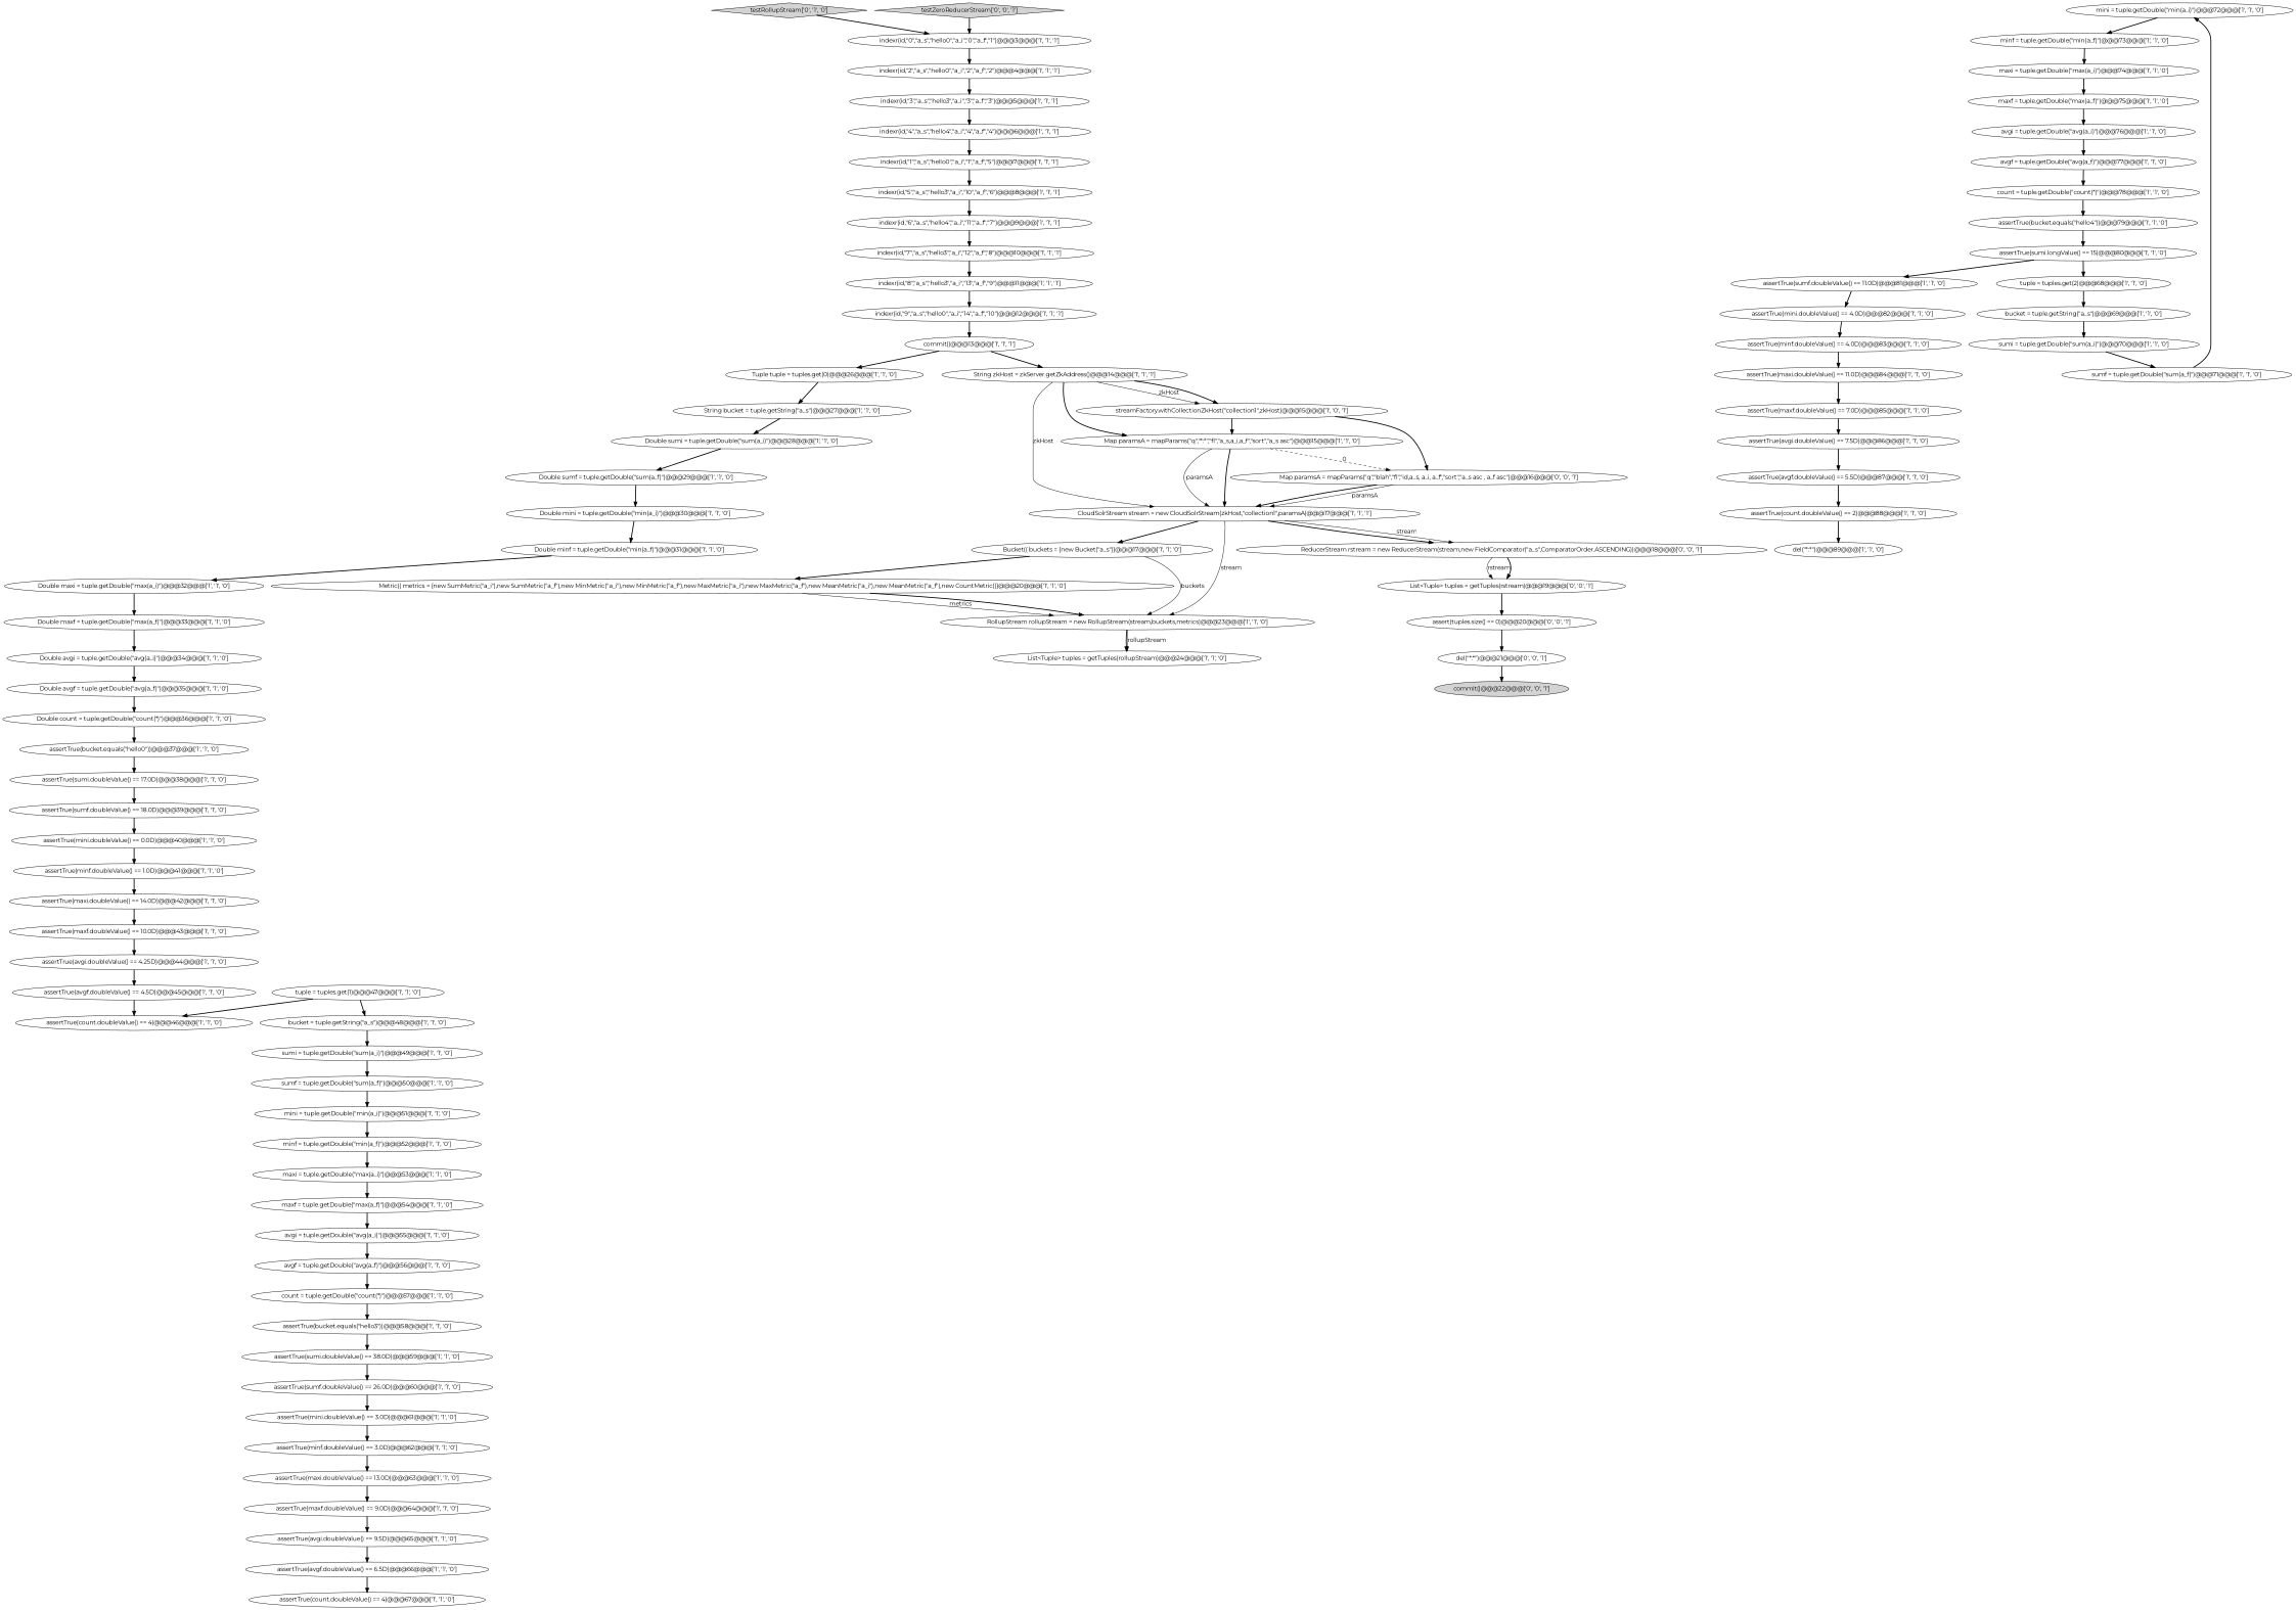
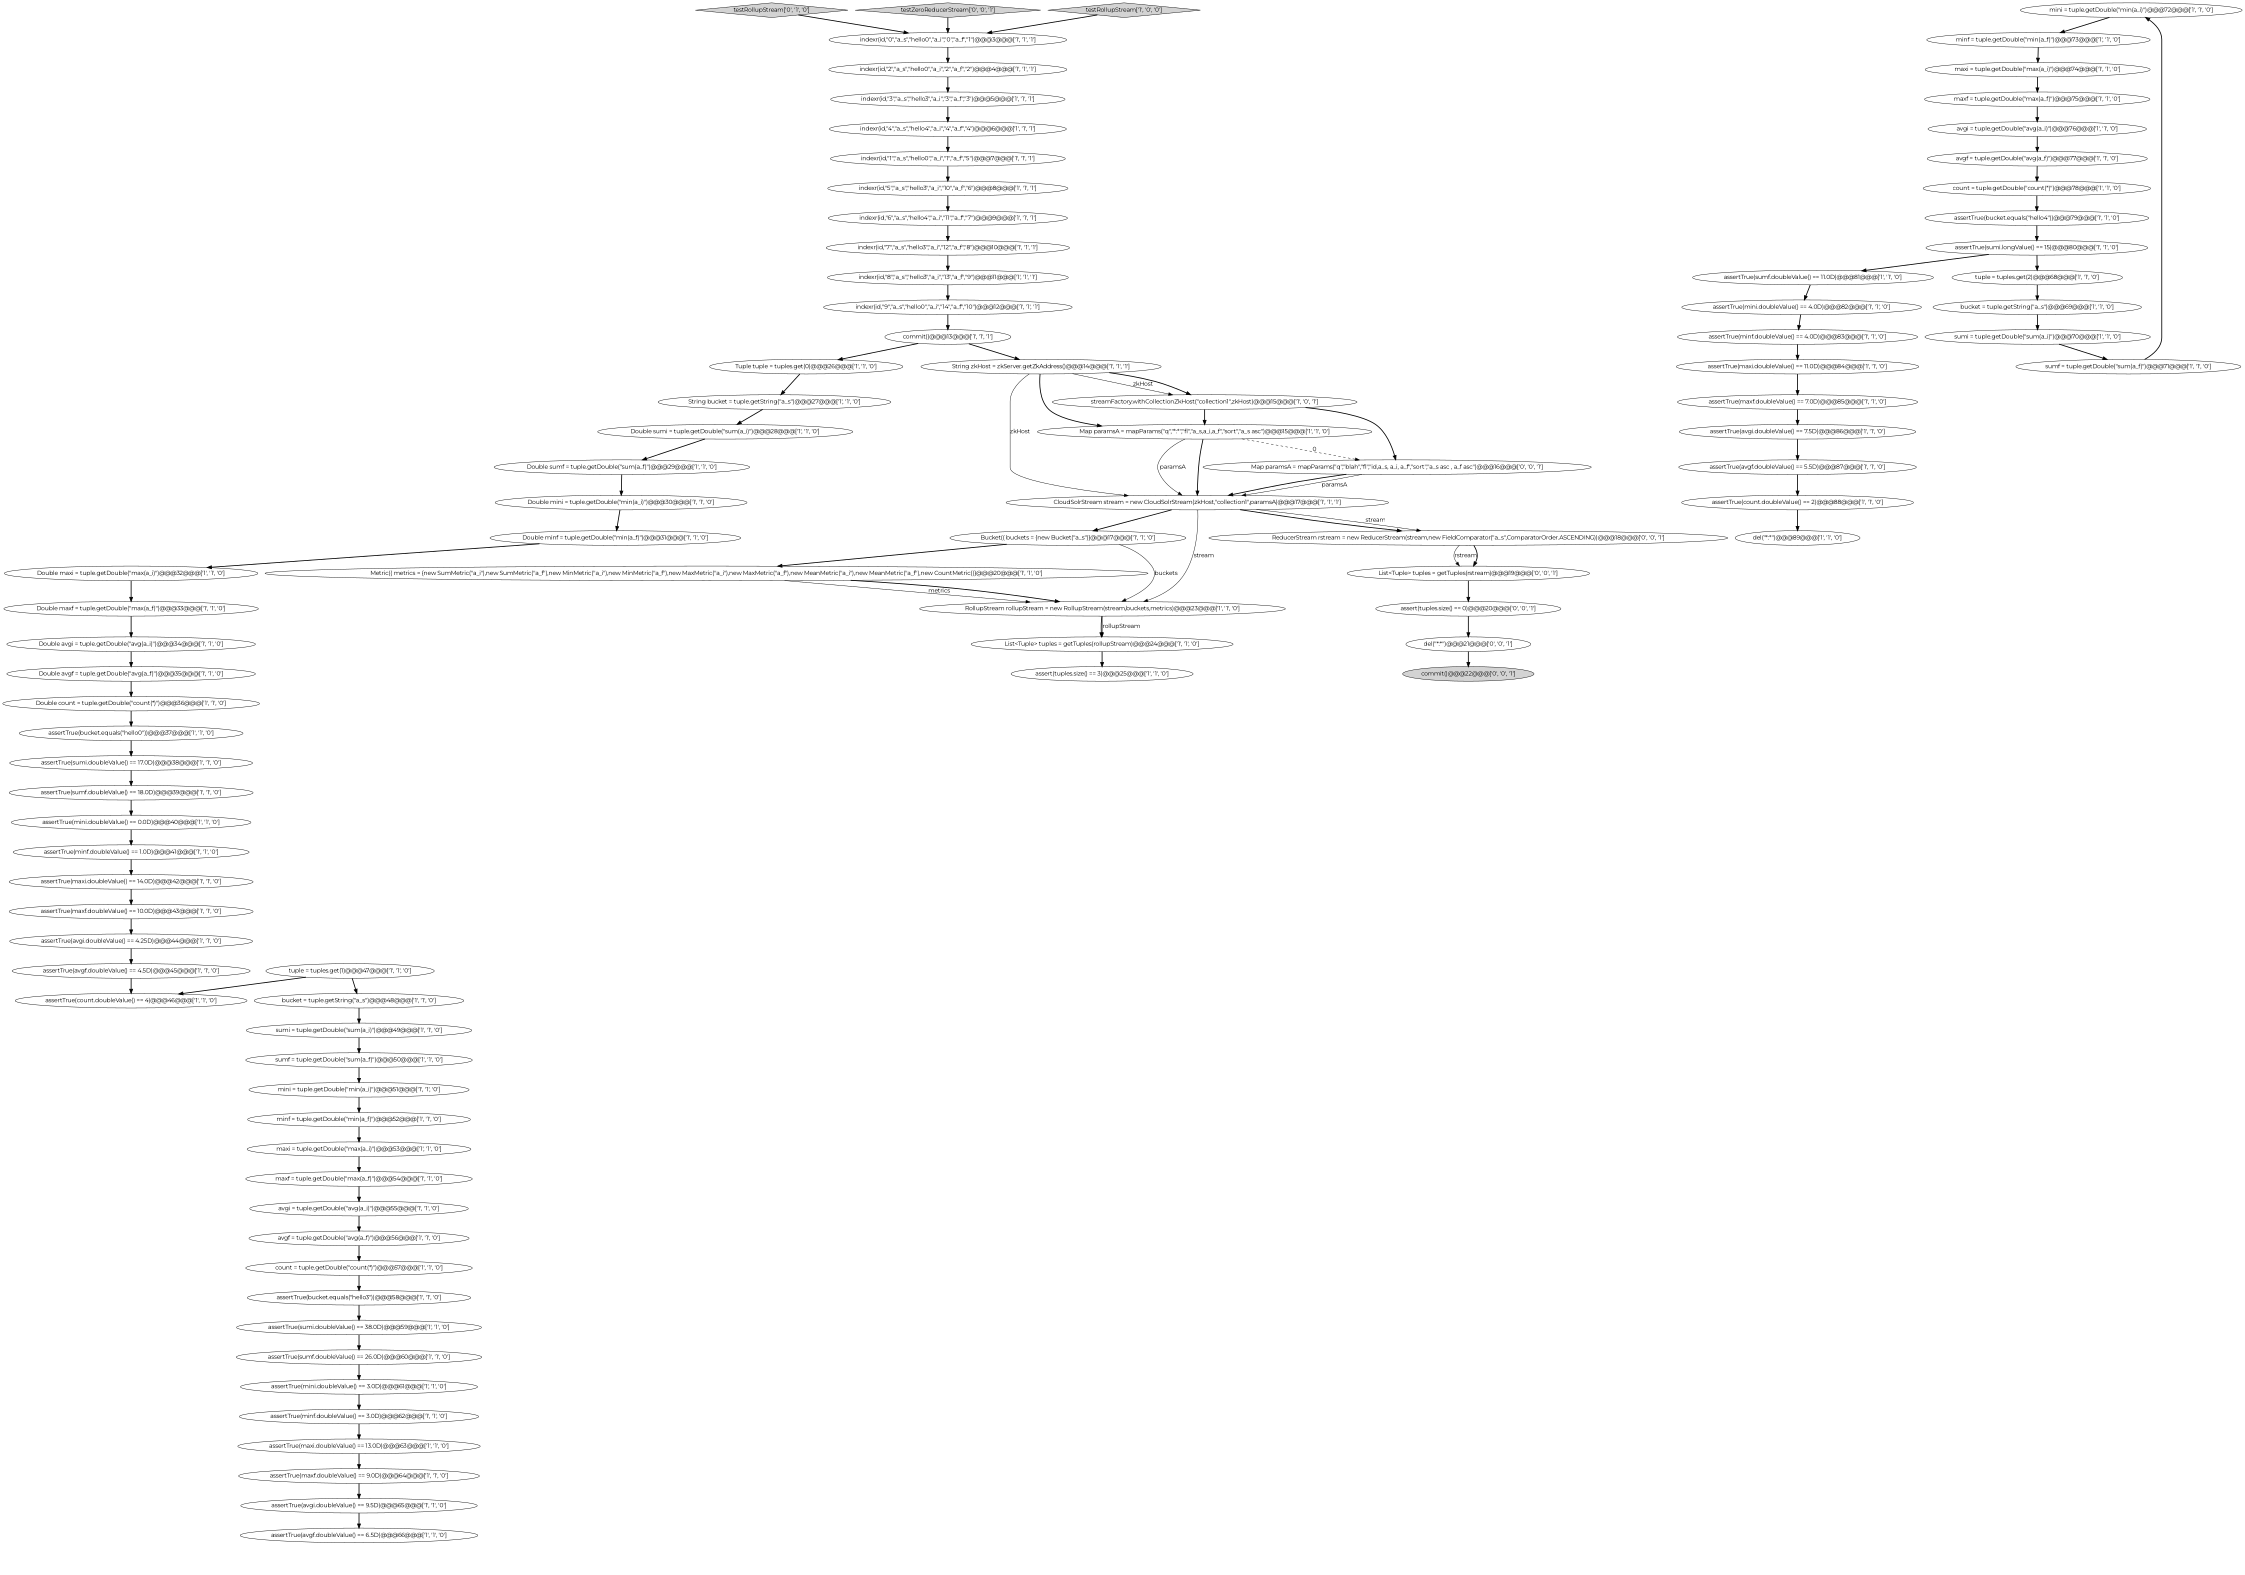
  digraph {
    fontname=Montserrat
    node [fillcolor=white fontname=Montserrat shape=ellipse style=filled]
    edge [fontname=Montserrat style=bold]
    n1 [fillcolor=lightgray label="testRollupStream['0', '1', '0']" shape=diamond]
    n2 [label="indexr(id,\"0\",\"a_s\",\"hello0\",\"a_i\",\"0\",\"a_f\",\"1\")@@@3@@@['1', '1', '1']"]
    n3 [label="indexr(id,\"2\",\"a_s\",\"hello0\",\"a_i\",\"2\",\"a_f\",\"2\")@@@4@@@['1', '1', '1']"]
    n4 [label="mini = tuple.getDouble(\"min(a_i)\")@@@72@@@['1', '1', '0']"]
    n5 [label="minf = tuple.getDouble(\"min(a_f)\")@@@73@@@['1', '1', '0']"]
    n6 [label="maxi = tuple.getDouble(\"max(a_i)\")@@@74@@@['1', '1', '0']"]
    n7 [label="bucket = tuple.getString(\"a_s\")@@@48@@@['1', '1', '0']"]
    n8 [label="sumi = tuple.getDouble(\"sum(a_i)\")@@@49@@@['1', '1', '0']"]
    n9 [label="sumf = tuple.getDouble(\"sum(a_f)\")@@@50@@@['1', '1', '0']"]
    n10 [label="assertTrue(maxi.doubleValue() == 13.0D)@@@63@@@['1', '1', '0']"]
    n11 [label="assertTrue(maxf.doubleValue() == 9.0D)@@@64@@@['1', '1', '0']"]
    n12 [label="assertTrue(avgi.doubleValue() == 9.5D)@@@65@@@['1', '1', '0']"]
    n13 [label="Double sumi = tuple.getDouble(\"sum(a_i)\")@@@28@@@['1', '1', '0']"]
    n14 [label="Double sumf = tuple.getDouble(\"sum(a_f)\")@@@29@@@['1', '1', '0']"]
    n15 [label="Double mini = tuple.getDouble(\"min(a_i)\")@@@30@@@['1', '1', '0']"]
    n16 [label="assertTrue(mini.doubleValue() == 4.0D)@@@82@@@['1', '1', '0']"]
    n17 [label="assertTrue(minf.doubleValue() == 4.0D)@@@83@@@['1', '1', '0']"]
    n18 [label="assertTrue(maxi.doubleValue() == 11.0D)@@@84@@@['1', '1', '0']"]
    n19 [label="assertTrue(avgf.doubleValue() == 4.5D)@@@45@@@['1', '1', '0']"]
    n20 [label="assertTrue(count.doubleValue() == 4)@@@46@@@['1', '1', '0']"]
    n21 [label="indexr(id,\"5\",\"a_s\",\"hello3\",\"a_i\",\"10\",\"a_f\",\"6\")@@@8@@@['1', '1', '1']"]
    n22 [label="indexr(id,\"6\",\"a_s\",\"hello4\",\"a_i\",\"11\",\"a_f\",\"7\")@@@9@@@['1', '1', '1']"]
    n23 [label="indexr(id,\"7\",\"a_s\",\"hello3\",\"a_i\",\"12\",\"a_f\",\"8\")@@@10@@@['1', '1', '1']"]
    n24 [label="avgi = tuple.getDouble(\"avg(a_i)\")@@@76@@@['1', '1', '0']"]
    n25 [label="avgf = tuple.getDouble(\"avg(a_f)\")@@@77@@@['1', '1', '0']"]
    n26 [label="count = tuple.getDouble(\"count(*)\")@@@78@@@['1', '1', '0']"]
    n27 [label="assertTrue(bucket.equals(\"hello0\"))@@@37@@@['1', '1', '0']"]
    n28 [label="assertTrue(sumi.doubleValue() == 17.0D)@@@38@@@['1', '1', '0']"]
    n29 [label="assertTrue(sumf.doubleValue() == 18.0D)@@@39@@@['1', '1', '0']"]
    n30 [label="minf = tuple.getDouble(\"min(a_f)\")@@@52@@@['1', '1', '0']"]
    n31 [label="maxi = tuple.getDouble(\"max(a_i)\")@@@53@@@['1', '1', '0']"]
    n32 [label="maxf = tuple.getDouble(\"max(a_f)\")@@@54@@@['1', '1', '0']"]
    n33 [label="Double count = tuple.getDouble(\"count(*)\")@@@36@@@['1', '1', '0']"]
    n34 [label="assertTrue(maxf.doubleValue() == 7.0D)@@@85@@@['1', '1', '0']"]
    n35 [label="mini = tuple.getDouble(\"min(a_i)\")@@@51@@@['1', '1', '0']"]
    n36 [label="assertTrue(bucket.equals(\"hello4\"))@@@79@@@['1', '1', '0']"]
    n37 [label="assertTrue(sumi.longValue() == 15)@@@80@@@['1', '1', '0']"]
    n38 [label="assertTrue(mini.doubleValue() == 0.0D)@@@40@@@['1', '1', '0']"]
    n39 [label="avgi = tuple.getDouble(\"avg(a_i)\")@@@55@@@['1', '1', '0']"]
    n40 [label="indexr(id,\"3\",\"a_s\",\"hello3\",\"a_i\",\"3\",\"a_f\",\"3\")@@@5@@@['1', '1', '1']"]
    n41 [label="indexr(id,\"4\",\"a_s\",\"hello4\",\"a_i\",\"4\",\"a_f\",\"4\")@@@6@@@['1', '1', '1']"]
    n42 [label="Double minf = tuple.getDouble(\"min(a_f)\")@@@31@@@['1', '1', '0']"]
    n43 [label="Double maxi = tuple.getDouble(\"max(a_i)\")@@@32@@@['1', '1', '0']"]
    n44 [label="assertTrue(maxi.doubleValue() == 14.0D)@@@42@@@['1', '1', '0']"]
    n45 [label="assertTrue(maxf.doubleValue() == 10.0D)@@@43@@@['1', '1', '0']"]
    n46 [label="assertTrue(avgi.doubleValue() == 4.25D)@@@44@@@['1', '1', '0']"]
    n47 [label="assertTrue(minf.doubleValue() == 3.0D)@@@62@@@['1', '1', '0']"]
    n48 [label="assertTrue(avgi.doubleValue() == 7.5D)@@@86@@@['1', '1', '0']"]
    n49 [label="Bucket(( buckets = {new Bucket(\"a_s\")}@@@17@@@['1', '1', '0']"]
    n50 [label="Metric(( metrics = {new SumMetric(\"a_i\"),new SumMetric(\"a_f\"),new MinMetric(\"a_i\"),new MinMetric(\"a_f\"),new MaxMetric(\"a_i\"),new MaxMetric(\"a_f\"),new MeanMetric(\"a_i\"),new MeanMetric(\"a_f\"),new CountMetric()}@@@20@@@['1', '1', '0']"]
    n51 [label="RollupStream rollupStream = new RollupStream(stream,buckets,metrics)@@@23@@@['1', '1', '0']"]
    n52 [label="List<Tuple> tuples = getTuples(rollupStream)@@@24@@@['1', '1', '0']"]
    n53 [label="assertTrue(minf.doubleValue() == 1.0D)@@@41@@@['1', '1', '0']"]
    n54 [label="assertTrue(sumf.doubleValue() == 11.0D)@@@81@@@['1', '1', '0']"]
    n55 [label="tuple = tuples.get(2)@@@68@@@['1', '1', '0']"]
    n56 [label="Double avgi = tuple.getDouble(\"avg(a_i)\")@@@34@@@['1', '1', '0']"]
    n57 [label="Double avgf = tuple.getDouble(\"avg(a_f)\")@@@35@@@['1', '1', '0']"]
    n58 [label="tuple = tuples.get(1)@@@47@@@['1', '1', '0']"]
    n59 [label="assertTrue(sumf.doubleValue() == 26.0D)@@@60@@@['1', '1', '0']"]
    n60 [label="assertTrue(mini.doubleValue() == 3.0D)@@@61@@@['1', '1', '0']"]
+   n61 [label="assert(tuples.size() == 3)@@@25@@@['1', '1', '0']"]
    n62 [label="Tuple tuple = tuples.get(0)@@@26@@@['1', '1', '0']"]
    n63 [label="String bucket = tuple.getString(\"a_s\")@@@27@@@['1', '1', '0']"]
    n64 [label="assertTrue(avgf.doubleValue() == 6.5D)@@@66@@@['1', '1', '0']"]
-   n65 [label="assertTrue(count.doubleValue() == 4)@@@67@@@['1', '1', '0']"]
    n66 [label="assertTrue(avgf.doubleValue() == 5.5D)@@@87@@@['1', '1', '0']"]
    n67 [label="assertTrue(count.doubleValue() == 2)@@@88@@@['1', '1', '0']"]
    n68 [label="assert(tuples.size() == 0)@@@20@@@['0', '0', '1']"]
    n69 [label="del(\"*:*\")@@@21@@@['0', '0', '1']"]
    n70 [fillcolor=lightgray label="commit()@@@22@@@['0', '0', '1']"]
    n71 [label="CloudSolrStream stream = new CloudSolrStream(zkHost,\"collection1\",paramsA)@@@17@@@['1', '1', '1']"]
    n72 [label="ReducerStream rstream = new ReducerStream(stream,new FieldComparator(\"a_s\",ComparatorOrder.ASCENDING))@@@18@@@['0', '0', '1']"]
    n73 [label="List<Tuple> tuples = getTuples(rstream)@@@19@@@['0', '0', '1']"]
    n74 [label="Double maxf = tuple.getDouble(\"max(a_f)\")@@@33@@@['1', '1', '0']"]
    n75 [label="Map paramsA = mapParams(\"q\",\"*:*\",\"fl\",\"a_s,a_i,a_f\",\"sort\",\"a_s asc\")@@@15@@@['1', '1', '0']"]
    n76 [label="Map paramsA = mapParams(\"q\",\"blah\",\"fl\",\"id,a_s, a_i, a_f\",\"sort\",\"a_s asc , a_f asc\")@@@16@@@['0', '0', '1']"]
    n77 [label="del(\"*:*\")@@@89@@@['1', '1', '0']"]
    n78 [label="bucket = tuple.getString(\"a_s\")@@@69@@@['1', '1', '0']"]
    n79 [label="sumi = tuple.getDouble(\"sum(a_i)\")@@@70@@@['1', '1', '0']"]
    n80 [label="sumf = tuple.getDouble(\"sum(a_f)\")@@@71@@@['1', '1', '0']"]
    n81 [label="String zkHost = zkServer.getZkAddress()@@@14@@@['1', '1', '1']"]
    n82 [label="streamFactory.withCollectionZkHost(\"collection1\",zkHost)@@@15@@@['1', '0', '1']"]
    n83 [label="indexr(id,\"9\",\"a_s\",\"hello0\",\"a_i\",\"14\",\"a_f\",\"10\")@@@12@@@['1', '1', '1']"]
    n84 [label="commit()@@@13@@@['1', '1', '1']"]
    n85 [label="indexr(id,\"8\",\"a_s\",\"hello3\",\"a_i\",\"13\",\"a_f\",\"9\")@@@11@@@['1', '1', '1']"]
    n86 [label="indexr(id,\"1\",\"a_s\",\"hello0\",\"a_i\",\"1\",\"a_f\",\"5\")@@@7@@@['1', '1', '1']"]
    n87 [label="count = tuple.getDouble(\"count(*)\")@@@57@@@['1', '1', '0']"]
    n88 [label="assertTrue(bucket.equals(\"hello3\"))@@@58@@@['1', '1', '0']"]
    n89 [label="assertTrue(sumi.doubleValue() == 38.0D)@@@59@@@['1', '1', '0']"]
    n90 [label="avgf = tuple.getDouble(\"avg(a_f)\")@@@56@@@['1', '1', '0']"]
    n91 [label="maxf = tuple.getDouble(\"max(a_f)\")@@@75@@@['1', '1', '0']"]
    n92 [fillcolor=lightgray label="testZeroReducerStream['0', '0', '1']" shape=diamond]
+   n93 [fillcolor=lightgray label="testRollupStream['1', '0', '0']" shape=diamond]
    n1 -> n2
    n2 -> n3
    n3 -> n40
    n4 -> n5
    n5 -> n6
    n6 -> n91
    n7 -> n8
    n8 -> n9
    n9 -> n35
    n10 -> n11
    n11 -> n12
    n12 -> n64
    n13 -> n14
    n14 -> n15
    n15 -> n42
    n16 -> n17
    n17 -> n18
    n18 -> n34
    n19 -> n20
    n21 -> n22
    n22 -> n23
    n23 -> n85
    n24 -> n25
    n25 -> n26
    n26 -> n36
    n27 -> n28
    n28 -> n29
    n29 -> n38
    n30 -> n31
    n31 -> n32
    n32 -> n39
    n33 -> n27
    n34 -> n48
    n35 -> n30
    n36 -> n37
    n37 -> n54
    n37 -> n55
    n38 -> n53
    n39 -> n90
    n40 -> n41
    n41 -> n86
    n42 -> n43
    n43 -> n74
    n44 -> n45
    n45 -> n46
    n46 -> n19
    n47 -> n10
    n48 -> n66
    n49 -> n50
    n49 -> n51 [label=buckets style=solid]
    n50 -> n51 [label=metrics style=solid]
    n50 -> n51
    n51 -> n52
    n51 -> n52 [label=rollupStream style=solid]
+   n52 -> n61
    n53 -> n44
    n54 -> n16
    n55 -> n78
    n56 -> n57
    n57 -> n33
    n58 -> n7
    n58 -> n20
    n59 -> n60
    n60 -> n47
    n62 -> n63
    n63 -> n13
-   n64 -> n65
    n66 -> n67
    n67 -> n77
    n68 -> n69
    n69 -> n70
    n71 -> n49
    n71 -> n51 [label=stream style=solid]
    n71 -> n72
    n71 -> n72 [label=stream style=solid]
    n72 -> n73 [label=rstream style=solid]
    n72 -> n73
    n73 -> n68
    n74 -> n56
    n75 -> n71 [label=paramsA style=solid]
    n75 -> n71
    n75 -> n76 [label=0 style=dashed]
    n76 -> n71
    n76 -> n71 [label=paramsA style=solid]
    n78 -> n79
    n79 -> n80
    n80 -> n4
    n81 -> n71 [label=zkHost style=solid]
    n81 -> n75
    n81 -> n82 [label=zkHost style=solid]
    n81 -> n82
    n82 -> n75
    n82 -> n76
    n83 -> n84
    n84 -> n62
    n84 -> n81
    n85 -> n83
    n86 -> n21
    n87 -> n88
    n88 -> n89
    n89 -> n59
    n90 -> n87
    n91 -> n24
    n92 -> n2
+   n93 -> n2
  }
